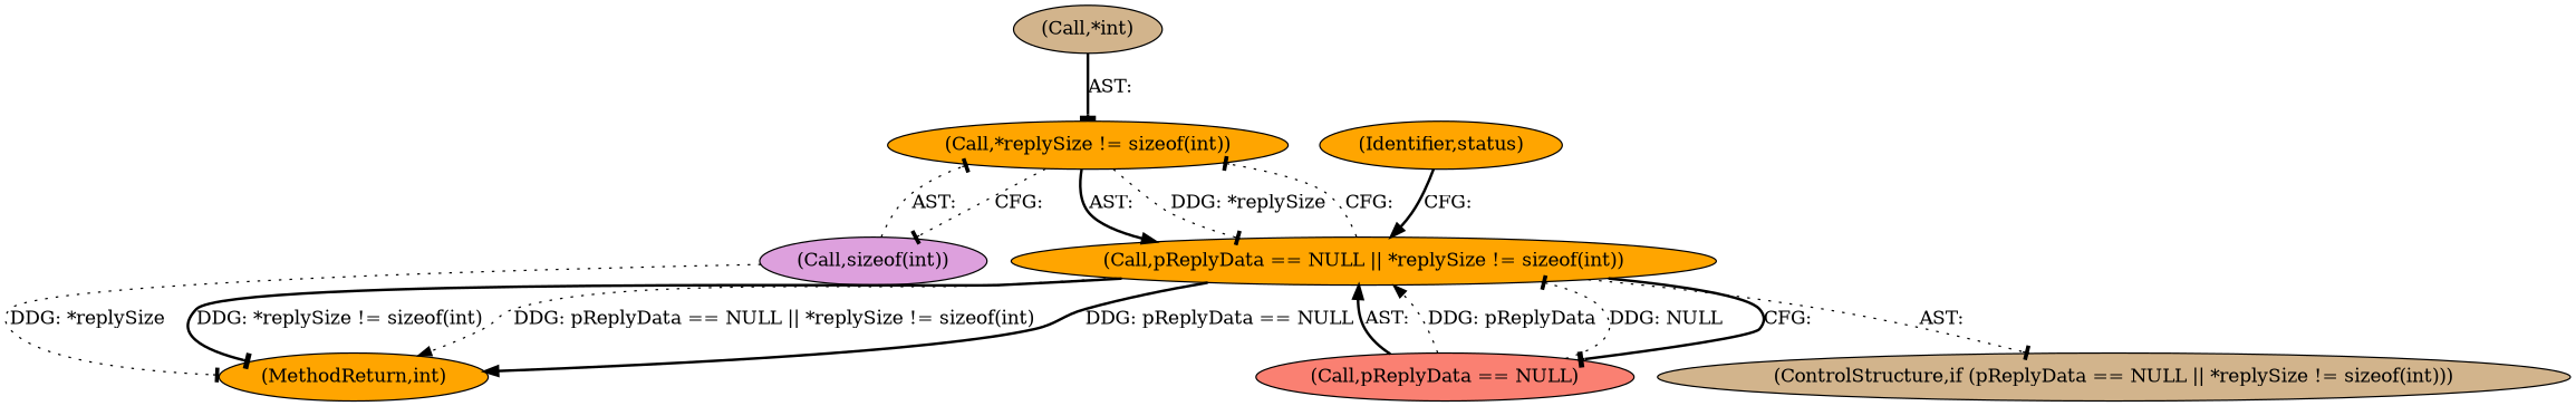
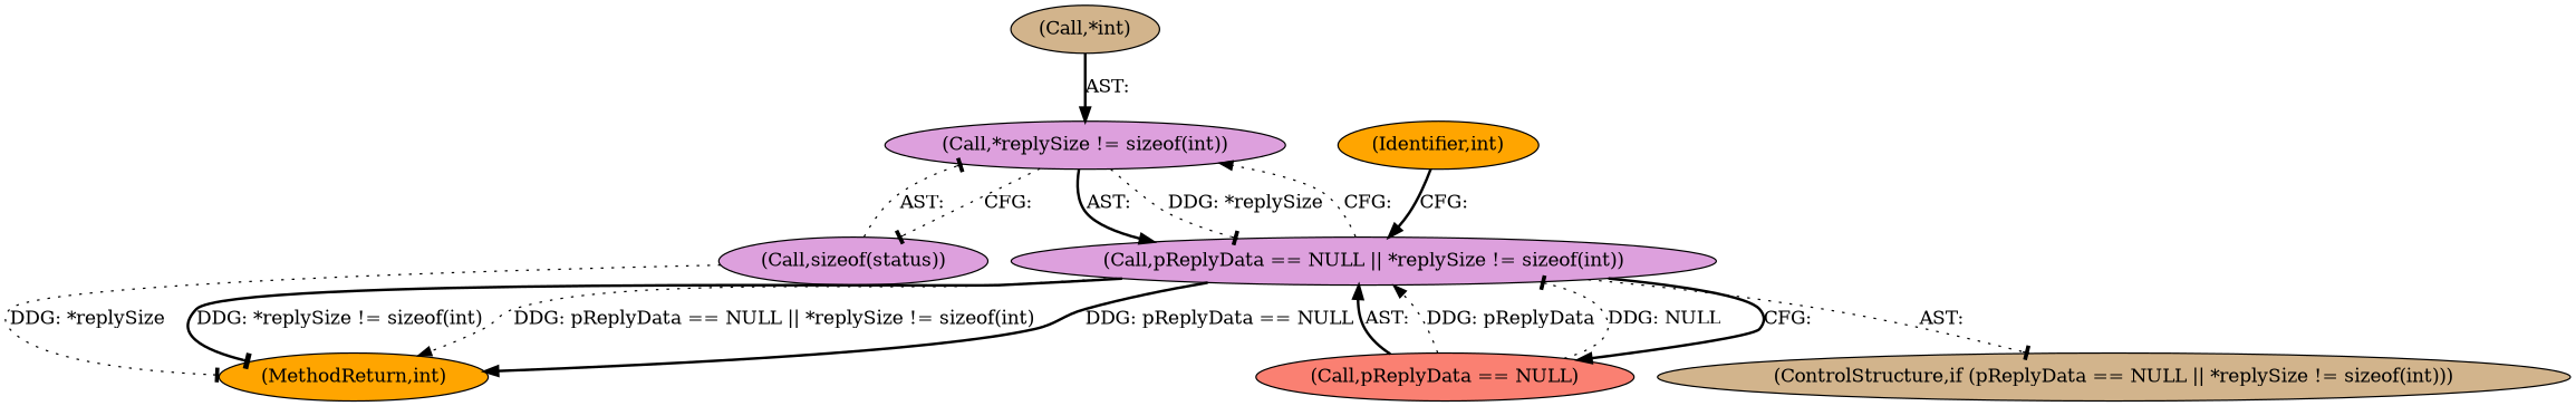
  digraph {
    node [fillcolor=plum style=filled]
    edge [arrowhead=normal style=dotted]
-   n1 [fillcolor=orange label="(Call,*replySize != sizeof(int))"]
-   n2 [fillcolor=orange label="(Call,pReplyData == NULL || *replySize != sizeof(int))"]
-   n3 [label="(Call,sizeof(int))"]
+   n1 [label="(Call,*replySize != sizeof(int))"]
+   n2 [label="(Call,pReplyData == NULL || *replySize != sizeof(int))"]
+   n3 [label="(Call,sizeof(status))"]
    n4 [fillcolor=orange label="(MethodReturn,int)"]
    n5 [fillcolor=salmon label="(Call,pReplyData == NULL)"]
    n6 [fillcolor=tan label="(ControlStructure,if (pReplyData == NULL || *replySize != sizeof(int)))"]
-   n7 [fillcolor=orange label="(Identifier,status)"]
+   n7 [fillcolor=orange label="(Identifier,int)"]
    n8 [fillcolor=tan label="(Call,*int)"]
    n1 -> n2 [label="AST: " style=bold]
    n1 -> n2 [arrowhead=tee label="DDG: *replySize"]
    n1 -> n3 [arrowhead=tee label="CFG: "]
-   n2 -> n1 [arrowhead=tee label="CFG: "]
+   n2 -> n1 [label="CFG: "]
    n2 -> n4 [arrowhead=tee label="DDG: *replySize != sizeof(int)" style=bold]
    n2 -> n4 [label="DDG: pReplyData == NULL || *replySize != sizeof(int)"]
    n2 -> n4 [label="DDG: pReplyData == NULL" style=bold]
-   n2 -> n5 [arrowhead=tee label="CFG: " style=bold]
+   n2 -> n5 [label="CFG: " style=bold]
    n2 -> n6 [arrowhead=tee label="AST: "]
    n3 -> n1 [arrowhead=tee label="AST: "]
    n3 -> n4 [arrowhead=tee label="DDG: *replySize"]
    n5 -> n2 [label="AST: " style=bold]
    n5 -> n2 [label="DDG: pReplyData"]
    n5 -> n2 [arrowhead=tee label="DDG: NULL"]
    n7 -> n2 [label="CFG: " style=bold]
-   n8 -> n1 [arrowhead=tee label="AST: " style=bold]
+   n8 -> n1 [label="AST: " style=bold]
  }
